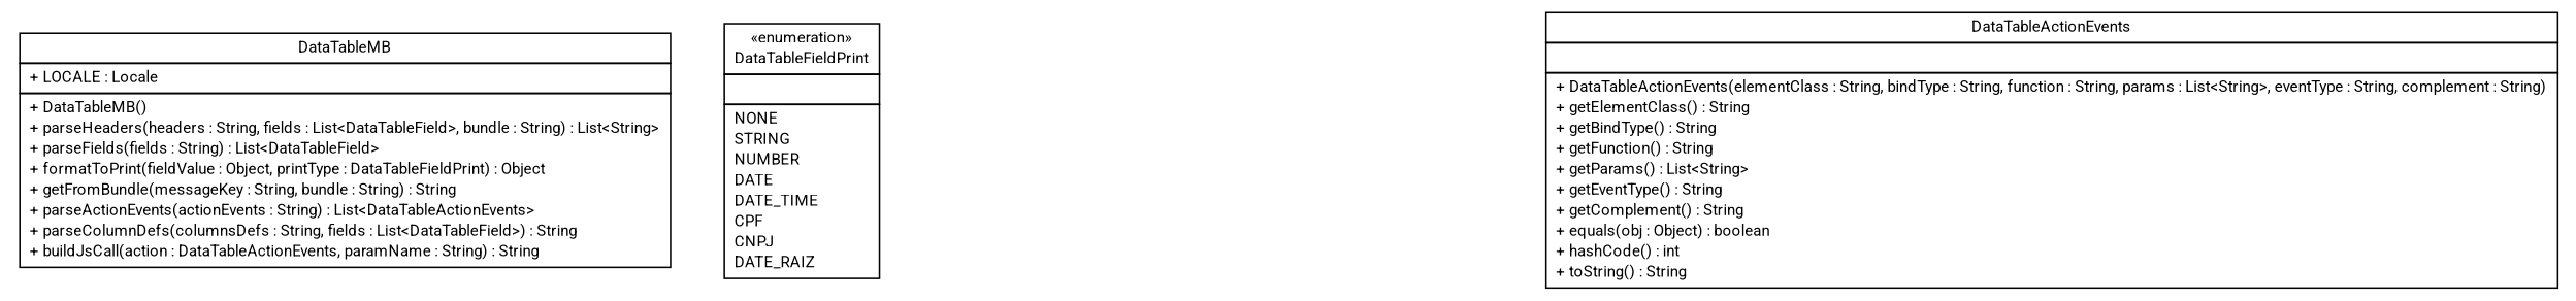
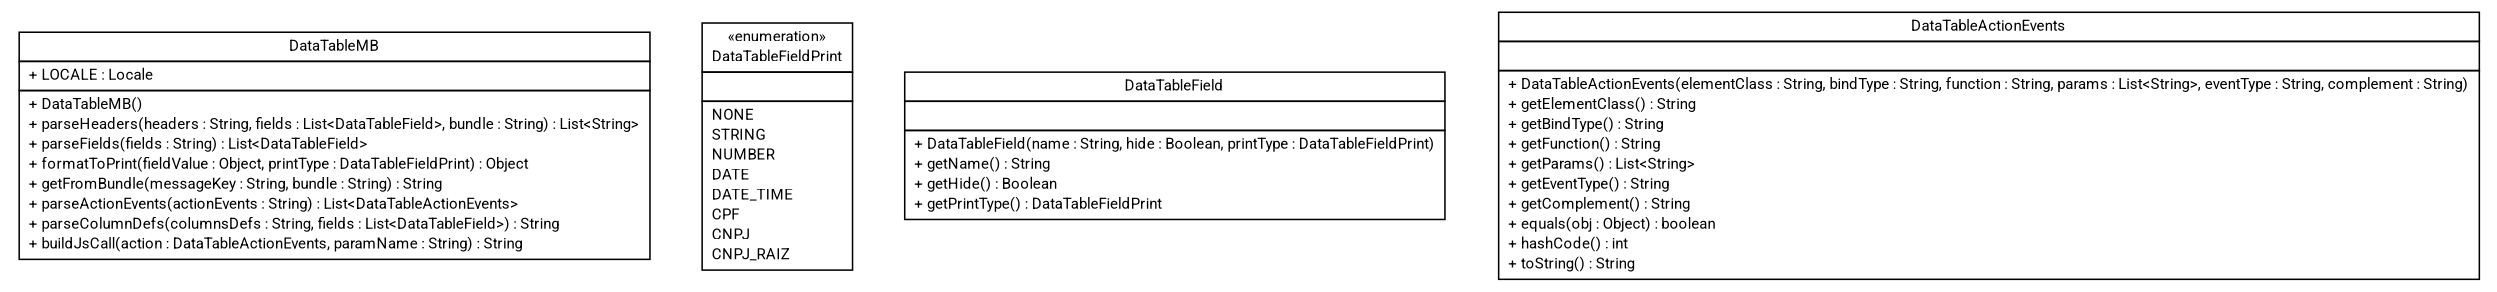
  digraph {
    nodesep=0.25
    ranksep=0.5
    fontname=Roboto
    node [fontcolor=black fontname=Roboto fontsize=10.0 shape=plaintext]
    n1 [label=<<table title="br.gov.to.sefaz.presentation.managedbean.composites.DataTableMB" border="0" cellborder="1" cellspacing="0" cellpadding="2" port="p" href="./DataTableMB.html"> 		<tr><td><table border="0" cellspacing="0" cellpadding="1"> <tr><td align="center" balign="center"> DataTableMB </td></tr> 		</table></td></tr> 		<tr><td><table border="0" cellspacing="0" cellpadding="1"> <tr><td align="left" balign="left"> + LOCALE : Locale </td></tr> 		</table></td></tr> 		<tr><td><table border="0" cellspacing="0" cellpadding="1"> <tr><td align="left" balign="left"> + DataTableMB() </td></tr> <tr><td align="left" balign="left"> + parseHeaders(headers : String, fields : List&lt;DataTableField&gt;, bundle : String) : List&lt;String&gt; </td></tr> <tr><td align="left" balign="left"> + parseFields(fields : String) : List&lt;DataTableField&gt; </td></tr> <tr><td align="left" balign="left"> + formatToPrint(fieldValue : Object, printType : DataTableFieldPrint) : Object </td></tr> <tr><td align="left" balign="left"> + getFromBundle(messageKey : String, bundle : String) : String </td></tr> <tr><td align="left" balign="left"> + parseActionEvents(actionEvents : String) : List&lt;DataTableActionEvents&gt; </td></tr> <tr><td align="left" balign="left"> + parseColumnDefs(columnsDefs : String, fields : List&lt;DataTableField&gt;) : String </td></tr> <tr><td align="left" balign="left"> + buildJsCall(action : DataTableActionEvents, paramName : String) : String </td></tr> 		</table></td></tr> 		</table>>]
-   n2 [label=<<table title="br.gov.to.sefaz.presentation.managedbean.composites.DataTableFieldPrint" border="0" cellborder="1" cellspacing="0" cellpadding="2" port="p" href="./DataTableFieldPrint.html"> 		<tr><td><table border="0" cellspacing="0" cellpadding="1"> <tr><td align="center" balign="center"> &#171;enumeration&#187; </td></tr> <tr><td align="center" balign="center"> DataTableFieldPrint </td></tr> 		</table></td></tr> 		<tr><td><table border="0" cellspacing="0" cellpadding="1"> <tr><td align="left" balign="left">  </td></tr> 		</table></td></tr> 		<tr><td><table border="0" cellspacing="0" cellpadding="1"> <tr><td align="left" balign="left"> NONE </td></tr> <tr><td align="left" balign="left"> STRING </td></tr> <tr><td align="left" balign="left"> NUMBER </td></tr> <tr><td align="left" balign="left"> DATE </td></tr> <tr><td align="left" balign="left"> DATE_TIME </td></tr> <tr><td align="left" balign="left"> CPF </td></tr> <tr><td align="left" balign="left"> CNPJ </td></tr> <tr><td align="left" balign="left"> DATE_RAIZ </td></tr> 		</table></td></tr> 		</table>>]
+   n2 [label=<<table title="br.gov.to.sefaz.presentation.managedbean.composites.DataTableFieldPrint" border="0" cellborder="1" cellspacing="0" cellpadding="2" port="p" href="./DataTableFieldPrint.html"> 		<tr><td><table border="0" cellspacing="0" cellpadding="1"> <tr><td align="center" balign="center"> &#171;enumeration&#187; </td></tr> <tr><td align="center" balign="center"> DataTableFieldPrint </td></tr> 		</table></td></tr> 		<tr><td><table border="0" cellspacing="0" cellpadding="1"> <tr><td align="left" balign="left">  </td></tr> 		</table></td></tr> 		<tr><td><table border="0" cellspacing="0" cellpadding="1"> <tr><td align="left" balign="left"> NONE </td></tr> <tr><td align="left" balign="left"> STRING </td></tr> <tr><td align="left" balign="left"> NUMBER </td></tr> <tr><td align="left" balign="left"> DATE </td></tr> <tr><td align="left" balign="left"> DATE_TIME </td></tr> <tr><td align="left" balign="left"> CPF </td></tr> <tr><td align="left" balign="left"> CNPJ </td></tr> <tr><td align="left" balign="left"> CNPJ_RAIZ </td></tr> 		</table></td></tr> 		</table>>]
+   n3 [label=<<table title="br.gov.to.sefaz.presentation.managedbean.composites.DataTableField" border="0" cellborder="1" cellspacing="0" cellpadding="2" port="p" href="./DataTableField.html"> 		<tr><td><table border="0" cellspacing="0" cellpadding="1"> <tr><td align="center" balign="center"> DataTableField </td></tr> 		</table></td></tr> 		<tr><td><table border="0" cellspacing="0" cellpadding="1"> <tr><td align="left" balign="left">  </td></tr> 		</table></td></tr> 		<tr><td><table border="0" cellspacing="0" cellpadding="1"> <tr><td align="left" balign="left"> + DataTableField(name : String, hide : Boolean, printType : DataTableFieldPrint) </td></tr> <tr><td align="left" balign="left"> + getName() : String </td></tr> <tr><td align="left" balign="left"> + getHide() : Boolean </td></tr> <tr><td align="left" balign="left"> + getPrintType() : DataTableFieldPrint </td></tr> 		</table></td></tr> 		</table>>]
    n4 [label=<<table title="br.gov.to.sefaz.presentation.managedbean.composites.DataTableActionEvents" border="0" cellborder="1" cellspacing="0" cellpadding="2" port="p" href="./DataTableActionEvents.html"> 		<tr><td><table border="0" cellspacing="0" cellpadding="1"> <tr><td align="center" balign="center"> DataTableActionEvents </td></tr> 		</table></td></tr> 		<tr><td><table border="0" cellspacing="0" cellpadding="1"> <tr><td align="left" balign="left">  </td></tr> 		</table></td></tr> 		<tr><td><table border="0" cellspacing="0" cellpadding="1"> <tr><td align="left" balign="left"> + DataTableActionEvents(elementClass : String, bindType : String, function : String, params : List&lt;String&gt;, eventType : String, complement : String) </td></tr> <tr><td align="left" balign="left"> + getElementClass() : String </td></tr> <tr><td align="left" balign="left"> + getBindType() : String </td></tr> <tr><td align="left" balign="left"> + getFunction() : String </td></tr> <tr><td align="left" balign="left"> + getParams() : List&lt;String&gt; </td></tr> <tr><td align="left" balign="left"> + getEventType() : String </td></tr> <tr><td align="left" balign="left"> + getComplement() : String </td></tr> <tr><td align="left" balign="left"> + equals(obj : Object) : boolean </td></tr> <tr><td align="left" balign="left"> + hashCode() : int </td></tr> <tr><td align="left" balign="left"> + toString() : String </td></tr> 		</table></td></tr> 		</table>>]
  }
